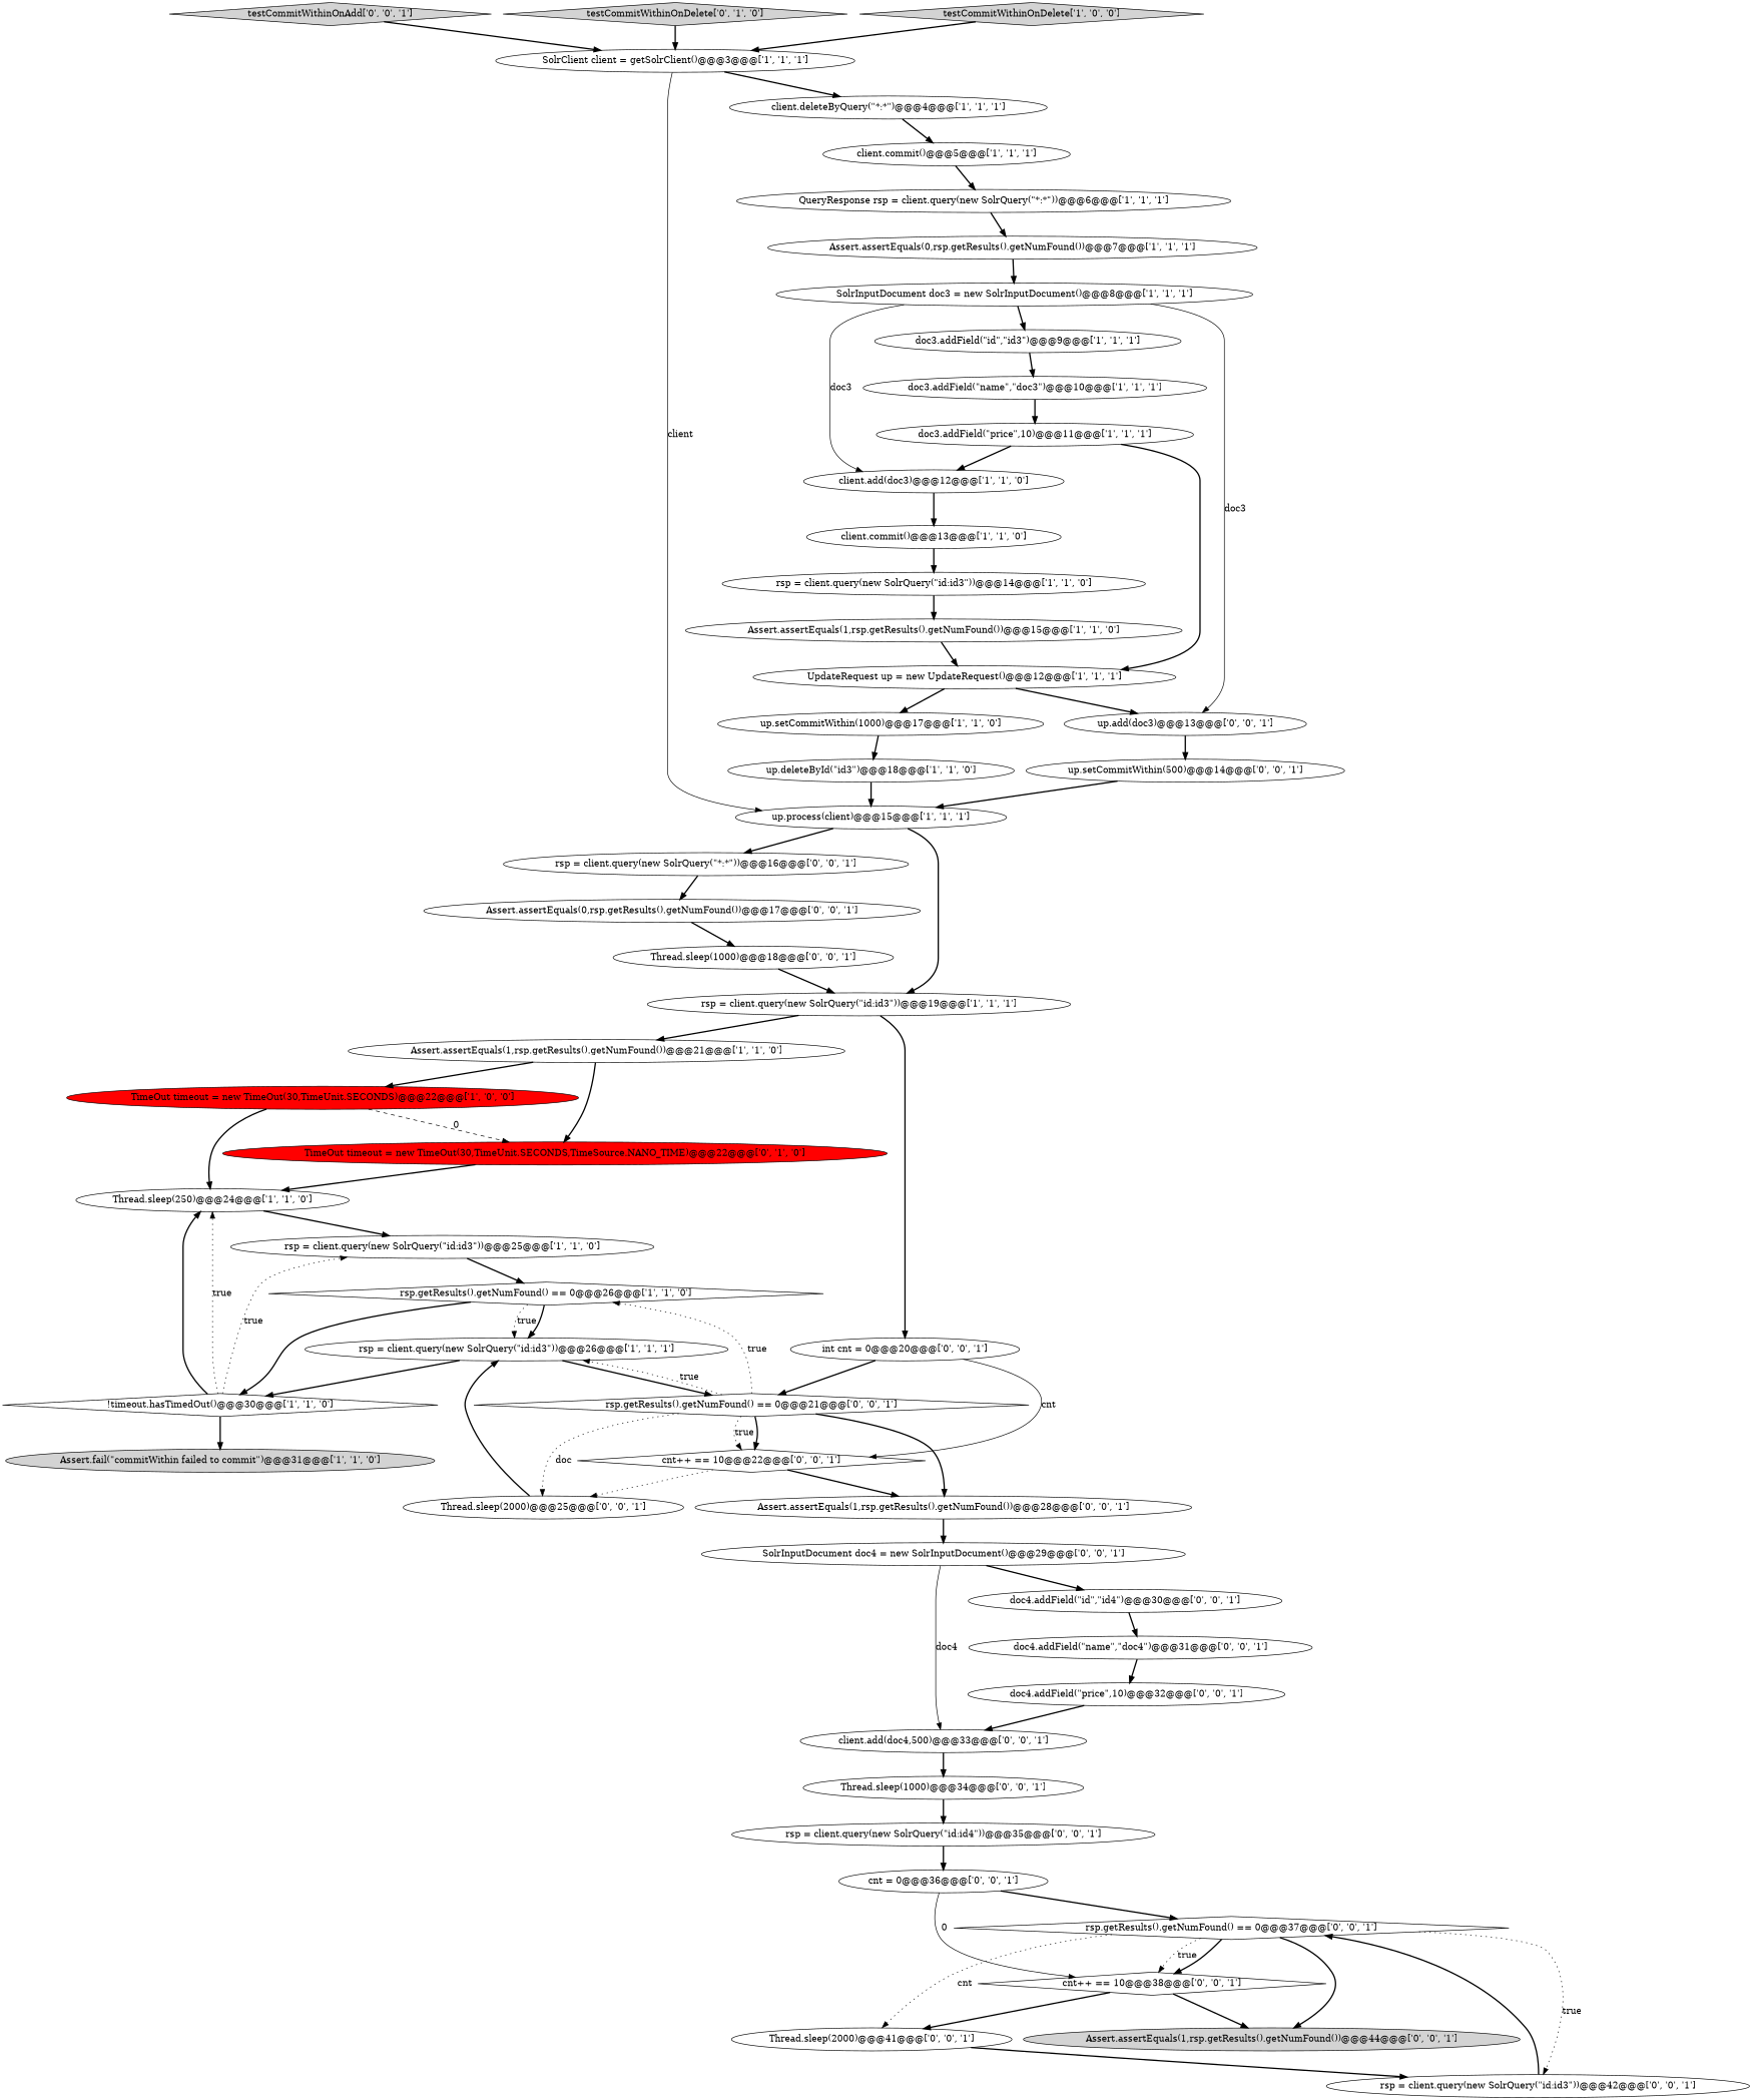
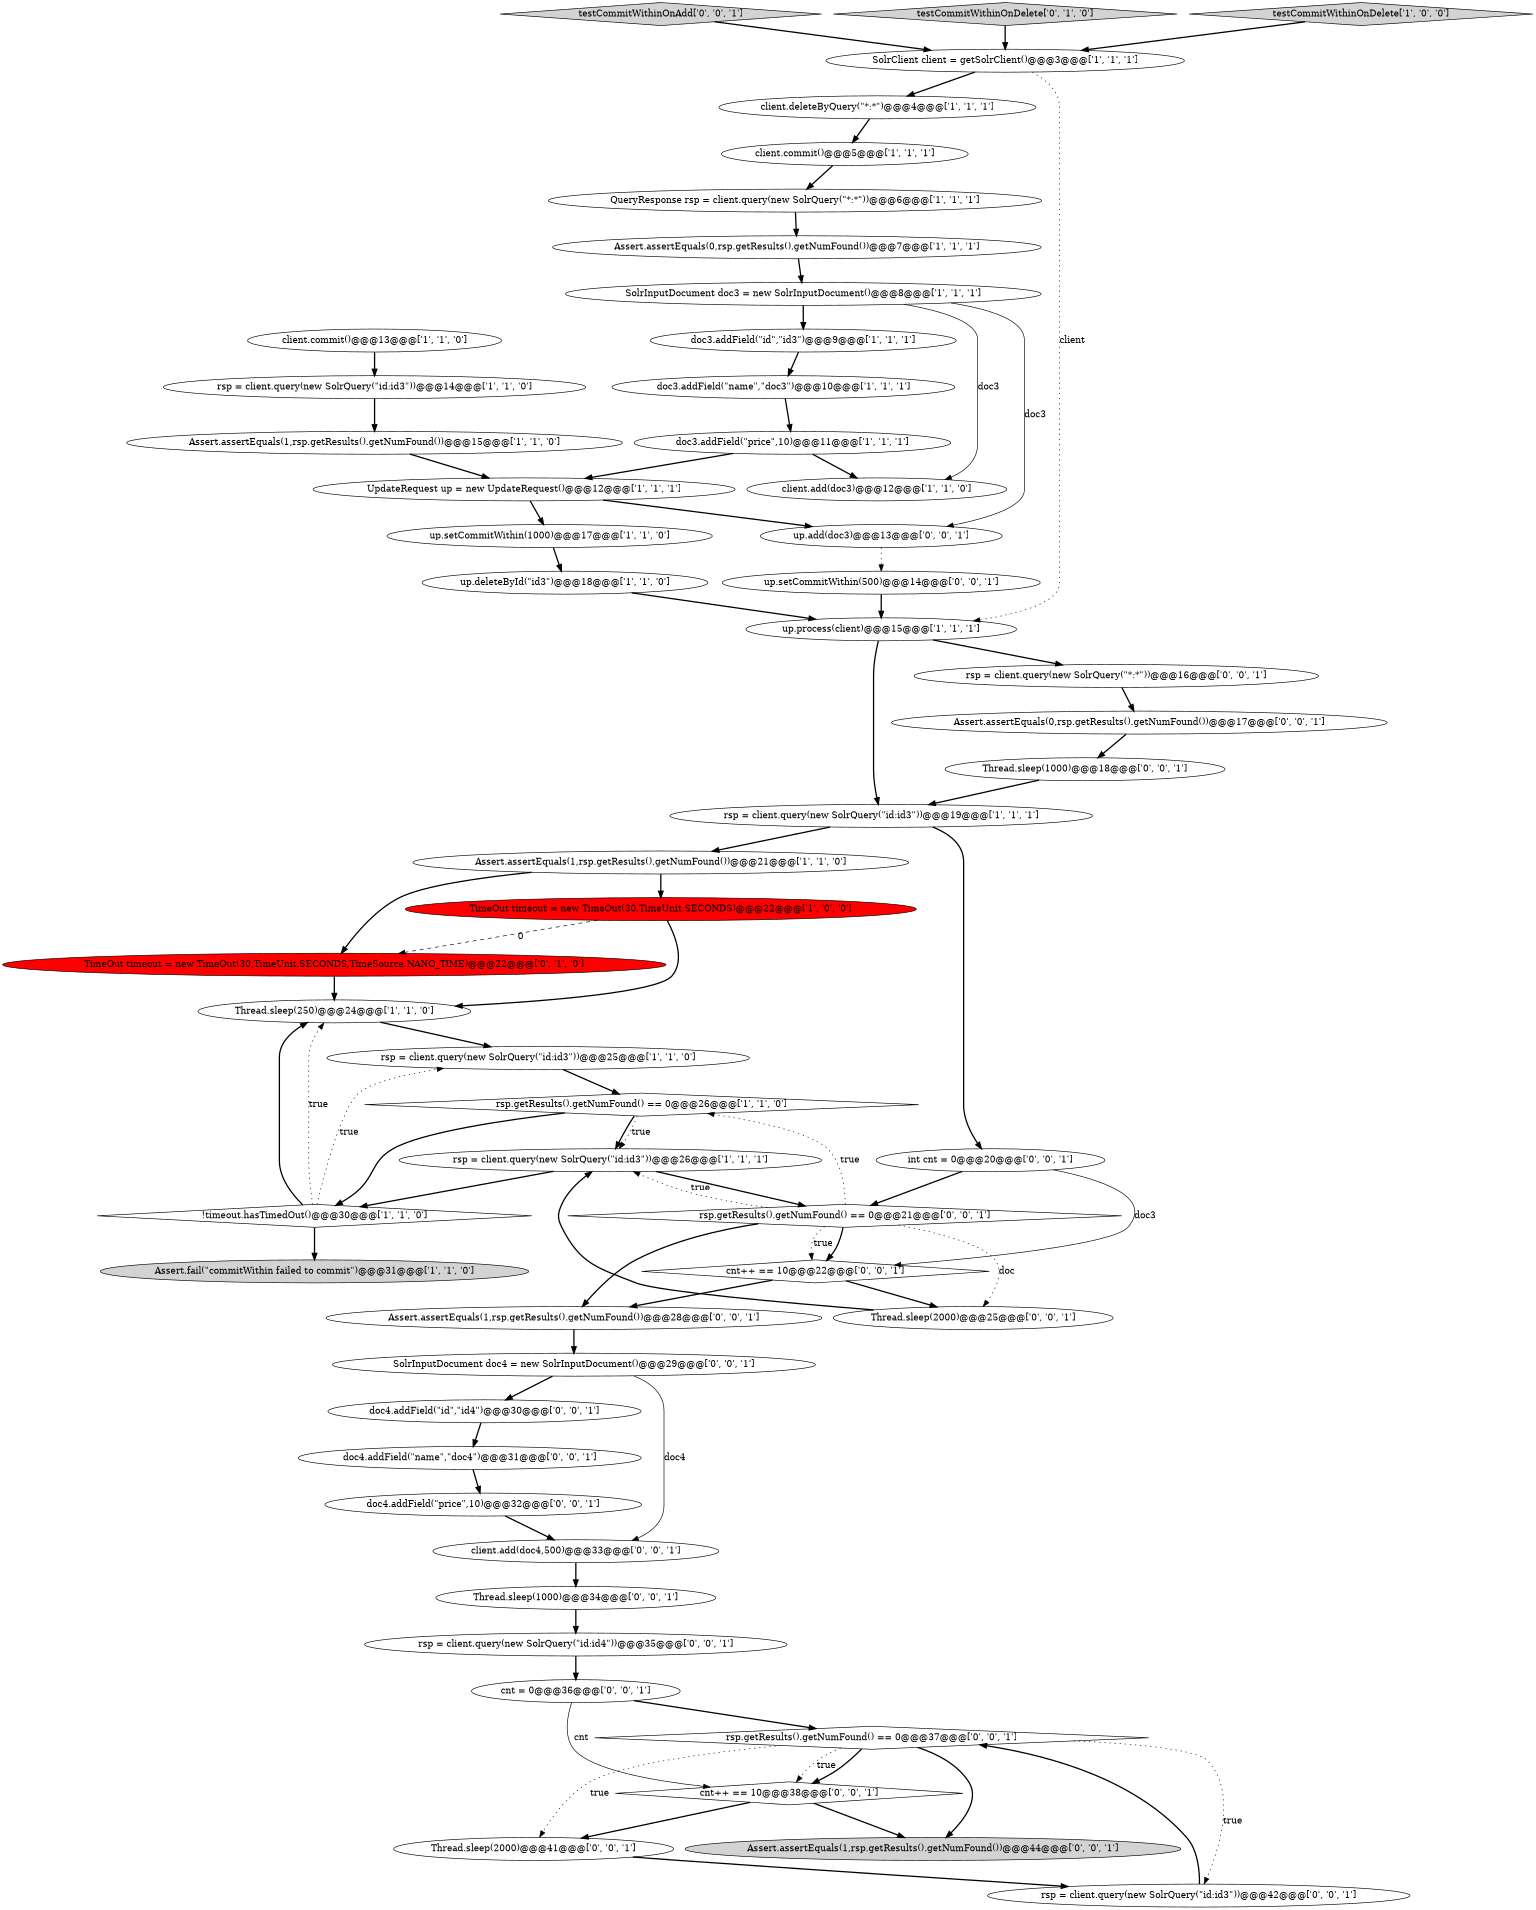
  digraph {
    node [fillcolor=white shape=ellipse style=filled]
    edge [style=bold]
    n1 [label="QueryResponse rsp = client.query(new SolrQuery(\"*:*\"))@@@6@@@['1', '1', '1']"]
    n2 [label="Assert.assertEquals(0,rsp.getResults().getNumFound())@@@7@@@['1', '1', '1']"]
    n3 [label="SolrInputDocument doc3 = new SolrInputDocument()@@@8@@@['1', '1', '1']"]
    n4 [label="Assert.assertEquals(1,rsp.getResults().getNumFound())@@@21@@@['1', '1', '0']"]
    n5 [fillcolor=red label="TimeOut timeout = new TimeOut(30,TimeUnit.SECONDS,TimeSource.NANO_TIME)@@@22@@@['0', '1', '0']"]
    n6 [fillcolor=red label="TimeOut timeout = new TimeOut(30,TimeUnit.SECONDS)@@@22@@@['1', '0', '0']"]
    n7 [label="Thread.sleep(250)@@@24@@@['1', '1', '0']"]
    n8 [label="doc4.addField(\"price\",10)@@@32@@@['0', '0', '1']"]
    n9 [label="client.add(doc4,500)@@@33@@@['0', '0', '1']"]
    n10 [label="Thread.sleep(1000)@@@34@@@['0', '0', '1']"]
    n11 [label="client.commit()@@@13@@@['1', '1', '0']"]
    n12 [label="rsp = client.query(new SolrQuery(\"id:id3\"))@@@14@@@['1', '1', '0']"]
    n13 [label="Assert.assertEquals(1,rsp.getResults().getNumFound())@@@15@@@['1', '1', '0']"]
    n14 [fillcolor=lightgray label="testCommitWithinOnAdd['0', '0', '1']" shape=diamond]
    n15 [label="SolrClient client = getSolrClient()@@@3@@@['1', '1', '1']"]
    n16 [label="up.process(client)@@@15@@@['1', '1', '1']"]
    n17 [label="client.deleteByQuery(\"*:*\")@@@4@@@['1', '1', '1']"]
    n18 [label="client.add(doc3)@@@12@@@['1', '1', '0']"]
    n19 [label="rsp.getResults().getNumFound() == 0@@@37@@@['0', '0', '1']" shape=diamond]
    n20 [label="Thread.sleep(2000)@@@41@@@['0', '0', '1']"]
    n21 [fillcolor=lightgray label="Assert.assertEquals(1,rsp.getResults().getNumFound())@@@44@@@['0', '0', '1']"]
    n22 [label="rsp = client.query(new SolrQuery(\"id:id3\"))@@@42@@@['0', '0', '1']"]
    n23 [label="cnt++ == 10@@@38@@@['0', '0', '1']" shape=diamond]
    n24 [label="rsp = client.query(new SolrQuery(\"*:*\"))@@@16@@@['0', '0', '1']"]
    n25 [label="rsp = client.query(new SolrQuery(\"id:id3\"))@@@19@@@['1', '1', '1']"]
    n26 [label="client.commit()@@@5@@@['1', '1', '1']"]
    n27 [fillcolor=lightgray label="Assert.fail(\"commitWithin failed to commit\")@@@31@@@['1', '1', '0']"]
    n28 [label="doc3.addField(\"id\",\"id3\")@@@9@@@['1', '1', '1']"]
    n29 [label="up.add(doc3)@@@13@@@['0', '0', '1']"]
    n30 [label="Assert.assertEquals(0,rsp.getResults().getNumFound())@@@17@@@['0', '0', '1']"]
    n31 [label="Thread.sleep(1000)@@@18@@@['0', '0', '1']"]
    n32 [label="UpdateRequest up = new UpdateRequest()@@@12@@@['1', '1', '1']"]
    n33 [label="up.setCommitWithin(1000)@@@17@@@['1', '1', '0']"]
    n34 [label="up.deleteById(\"id3\")@@@18@@@['1', '1', '0']"]
    n35 [label="rsp.getResults().getNumFound() == 0@@@26@@@['1', '1', '0']" shape=diamond]
    n36 [label="rsp = client.query(new SolrQuery(\"id:id3\"))@@@26@@@['1', '1', '1']"]
    n37 [label="!timeout.hasTimedOut()@@@30@@@['1', '1', '0']" shape=diamond]
    n38 [label="rsp.getResults().getNumFound() == 0@@@21@@@['0', '0', '1']" shape=diamond]
    n39 [label="rsp = client.query(new SolrQuery(\"id:id3\"))@@@25@@@['1', '1', '0']"]
    n40 [label="rsp = client.query(new SolrQuery(\"id:id4\"))@@@35@@@['0', '0', '1']"]
    n41 [label="cnt = 0@@@36@@@['0', '0', '1']"]
    n42 [label="up.setCommitWithin(500)@@@14@@@['0', '0', '1']"]
    n43 [label="SolrInputDocument doc4 = new SolrInputDocument()@@@29@@@['0', '0', '1']"]
    n44 [label="doc4.addField(\"id\",\"id4\")@@@30@@@['0', '0', '1']"]
    n45 [label="doc4.addField(\"name\",\"doc4\")@@@31@@@['0', '0', '1']"]
    n46 [label="cnt++ == 10@@@22@@@['0', '0', '1']" shape=diamond]
    n47 [label="Thread.sleep(2000)@@@25@@@['0', '0', '1']"]
    n48 [label="Assert.assertEquals(1,rsp.getResults().getNumFound())@@@28@@@['0', '0', '1']"]
    n49 [label="doc3.addField(\"name\",\"doc3\")@@@10@@@['1', '1', '1']"]
    n50 [label="int cnt = 0@@@20@@@['0', '0', '1']"]
    n51 [label="doc3.addField(\"price\",10)@@@11@@@['1', '1', '1']"]
    n52 [fillcolor=lightgray label="testCommitWithinOnDelete['0', '1', '0']" shape=diamond]
    n53 [fillcolor=lightgray label="testCommitWithinOnDelete['1', '0', '0']" shape=diamond]
    n1 -> n2
    n2 -> n3
    n3 -> n18 [label=doc3 style=solid]
    n3 -> n28
    n3 -> n29 [label=doc3 style=solid]
    n4 -> n5
    n4 -> n6
    n5 -> n7
    n6 -> n5 [label=0 style=dashed]
    n6 -> n7
    n7 -> n39
    n8 -> n9
    n9 -> n10
    n10 -> n40
    n11 -> n12
    n12 -> n13
    n13 -> n32
    n14 -> n15
-   n15 -> n16 [label=client style=solid]
+   n15 -> n16 [label=client style=dotted]
    n15 -> n17
    n16 -> n24
    n16 -> n25
    n17 -> n26
-   n18 -> n11
-   n19 -> n20 [label=cnt style=dotted]
+   n19 -> n20 [label=true style=dotted]
    n19 -> n21
    n19 -> n22 [label=true style=dotted]
    n19 -> n23 [label=true style=dotted]
    n19 -> n23
    n20 -> n22
    n22 -> n19
    n23 -> n20
    n23 -> n21
    n24 -> n30
    n25 -> n4
    n25 -> n50
    n26 -> n1
    n28 -> n49
-   n29 -> n42
+   n29 -> n42 [style=dotted]
    n30 -> n31
    n31 -> n25
    n32 -> n29
    n32 -> n33
    n33 -> n34
    n34 -> n16
    n35 -> n36 [label=true style=dotted]
    n35 -> n36
    n35 -> n37
    n36 -> n37
    n36 -> n38
    n37 -> n7 [label=true style=dotted]
    n37 -> n7
    n37 -> n27
    n37 -> n39 [label=true style=dotted]
    n38 -> n35 [label=true style=dotted]
    n38 -> n36 [label=true style=dotted]
    n38 -> n46
    n38 -> n46 [label=true style=dotted]
    n38 -> n47 [label=doc style=dotted]
    n38 -> n48
    n39 -> n35
    n40 -> n41
    n41 -> n19
-   n41 -> n23 [label=0 style=solid]
+   n41 -> n23 [label=cnt style=solid]
    n42 -> n16
    n43 -> n9 [label=doc4 style=solid]
    n43 -> n44
    n44 -> n45
    n45 -> n8
-   n46 -> n47 [style=dotted]
+   n46 -> n47
    n46 -> n48
    n47 -> n36
    n48 -> n43
    n49 -> n51
    n50 -> n38
-   n50 -> n46 [label=cnt style=solid]
+   n50 -> n46 [label=doc3 style=solid]
    n51 -> n18
    n51 -> n32
    n52 -> n15
    n53 -> n15
  }
